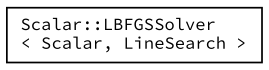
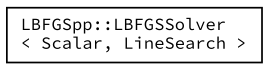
  digraph {
    rankdir=LR
    fontname="Source Code Pro"
-   n1 [color=black fillcolor=white fontname="Source Code Pro" fontsize=10 height=0.2 label="Scalar::LBFGSSolver\l\< Scalar, LineSearch \>" shape=record style=filled width=0.4]
+   n1 [color=black fillcolor=white fontname="Source Code Pro" fontsize=10 height=0.2 label="LBFGSpp::LBFGSSolver\l\< Scalar, LineSearch \>" shape=record style=filled width=0.4]
  }
